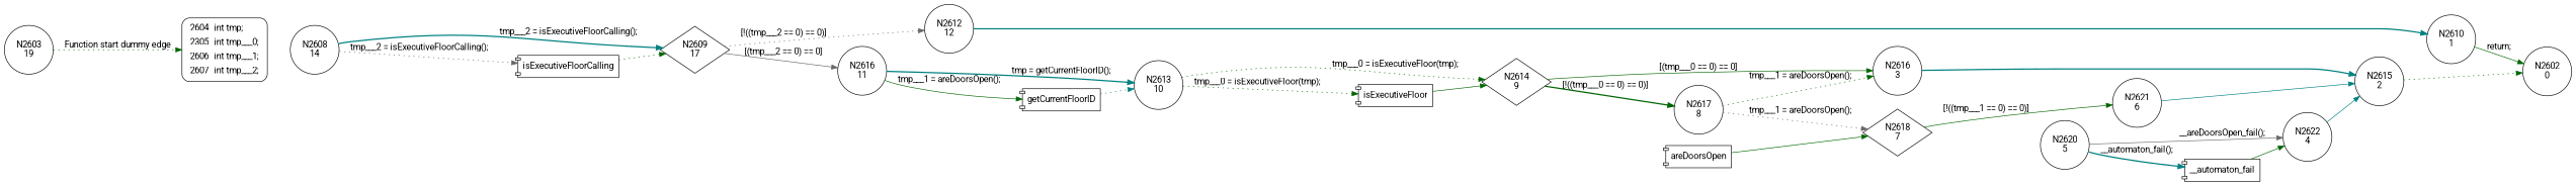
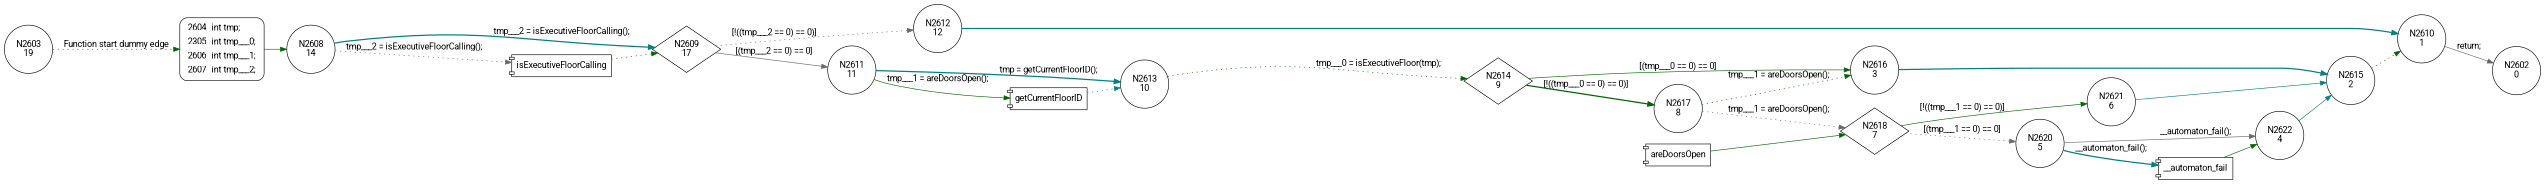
  digraph {
    fontname=Roboto
    rankdir=LR
    node [fontname=Roboto shape=circle]
    edge [color=darkgreen fontname=Roboto style=solid]
    n1 [label="N2603\n19"]
    n2 [fillcolor=white label=<<table border="0" cellborder="0" cellpadding="3" bgcolor="white"><tr><td align="right">2604</td><td align="left">int tmp;</td></tr><tr><td align="right">2305</td><td align="left">int tmp___0;</td></tr><tr><td align="right">2606</td><td align="left">int tmp___1;</td></tr><tr><td align="right">2607</td><td align="left">int tmp___2;</td></tr></table>> penwidth=1 shape=Mrecord style="filled,bold"]
    n3 [label="N2608\n14"]
    n4 [label="N2609\n17" shape=diamond]
    n5 [label=isExecutiveFloorCalling shape=component]
-   n6 [label="N2616\n11"]
+   n6 [label="N2611\n11"]
    n7 [label="N2612\n12"]
    n8 [label="N2613\n10"]
    n9 [label=getCurrentFloorID shape=component]
    n10 [label="N2610\n1"]
    n11 [label="N2614\n9" shape=diamond]
-   n12 [label=isExecutiveFloor shape=component]
    n13 [label="N2602\n0"]
    n14 [label="N2616\n3"]
    n15 [label="N2617\n8"]
    n16 [label="N2615\n2"]
    n17 [label="N2618\n7" shape=diamond]
    n18 [label="N2620\n5"]
    n19 [label="N2621\n6"]
    n20 [label=areDoorsOpen shape=component]
    n21 [label="N2622\n4"]
    n22 [label=__automaton_fail shape=component]
    n1 -> n2 [label="Function start dummy edge" style=dotted]
+   n2 -> n3
    n3 -> n4 [color=teal label="tmp___2 = isExecutiveFloorCalling();" style=bold]
    n3 -> n5 [color=gray40 label="tmp___2 = isExecutiveFloorCalling();" style=dotted]
    n4 -> n6 [color=gray40 label="[(tmp___2 == 0) == 0]"]
    n4 -> n7 [color=gray40 label="[!((tmp___2 == 0) == 0)]" style=dotted]
    n5 -> n4 [style=dotted]
    n6 -> n8 [color=teal label="tmp = getCurrentFloorID();" style=bold]
    n6 -> n9 [label="tmp___1 = areDoorsOpen();"]
    n7 -> n10 [color=teal style=bold]
    n8 -> n11 [label="tmp___0 = isExecutiveFloor(tmp);" style=dotted]
-   n8 -> n12 [label="tmp___0 = isExecutiveFloor(tmp);" style=dotted]
    n9 -> n8 [color=teal style=dotted]
-   n10 -> n13 [label="return;"]
+   n10 -> n13 [color=gray40 label="return;"]
    n11 -> n14 [label="[(tmp___0 == 0) == 0]"]
    n11 -> n15 [label="[!((tmp___0 == 0) == 0)]" style=bold]
-   n12 -> n11
    n14 -> n16 [color=teal style=bold]
    n15 -> n14 [label="tmp___1 = areDoorsOpen();" style=dotted]
    n15 -> n17 [color=gray40 label="tmp___1 = areDoorsOpen();" style=dotted]
-   n16 -> n13 [style=dotted]
+   n16 -> n10 [style=dotted]
+   n17 -> n18 [color=gray40 label="[(tmp___1 == 0) == 0]" style=dotted]
    n17 -> n19 [label="[!((tmp___1 == 0) == 0)]"]
-   n18 -> n21 [color=gray40 label="__areDoorsOpen_fail();"]
+   n18 -> n21 [color=gray40 label="__automaton_fail();"]
    n18 -> n22 [color=teal label="__automaton_fail();" style=bold]
    n19 -> n16 [color=teal]
    n20 -> n17
    n21 -> n16 [color=teal]
    n22 -> n21
  }
